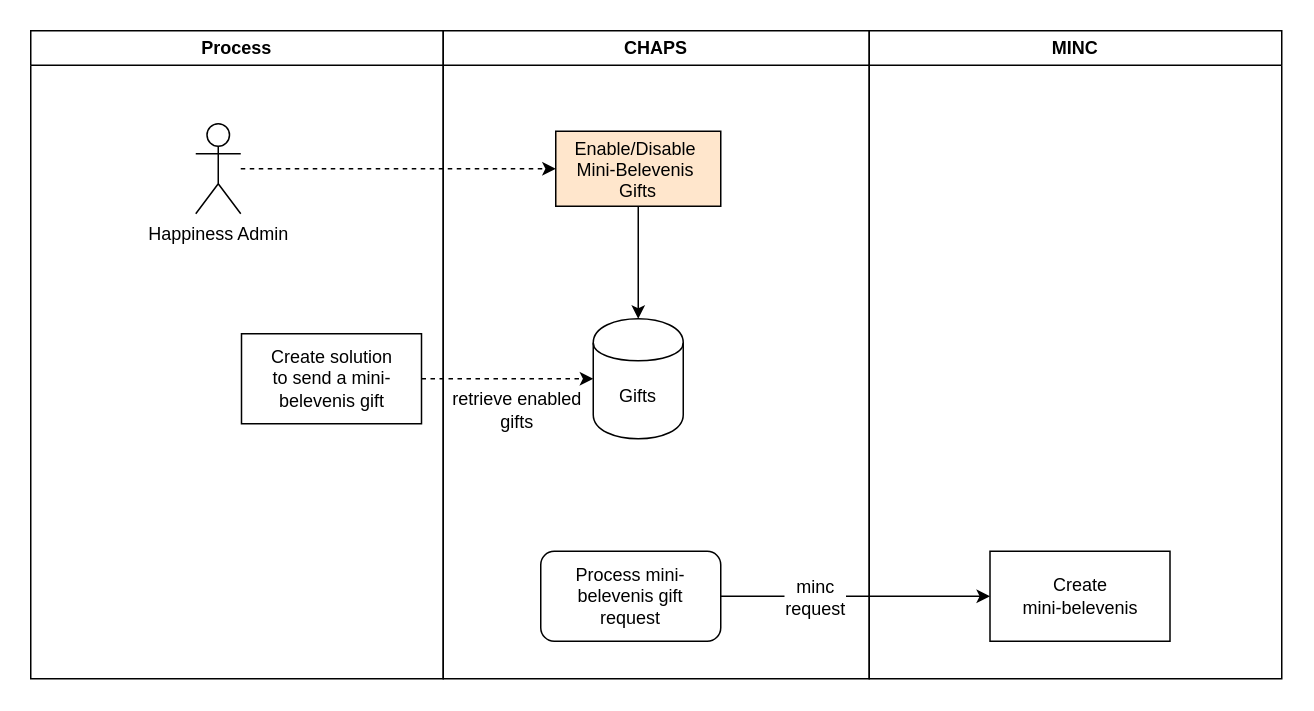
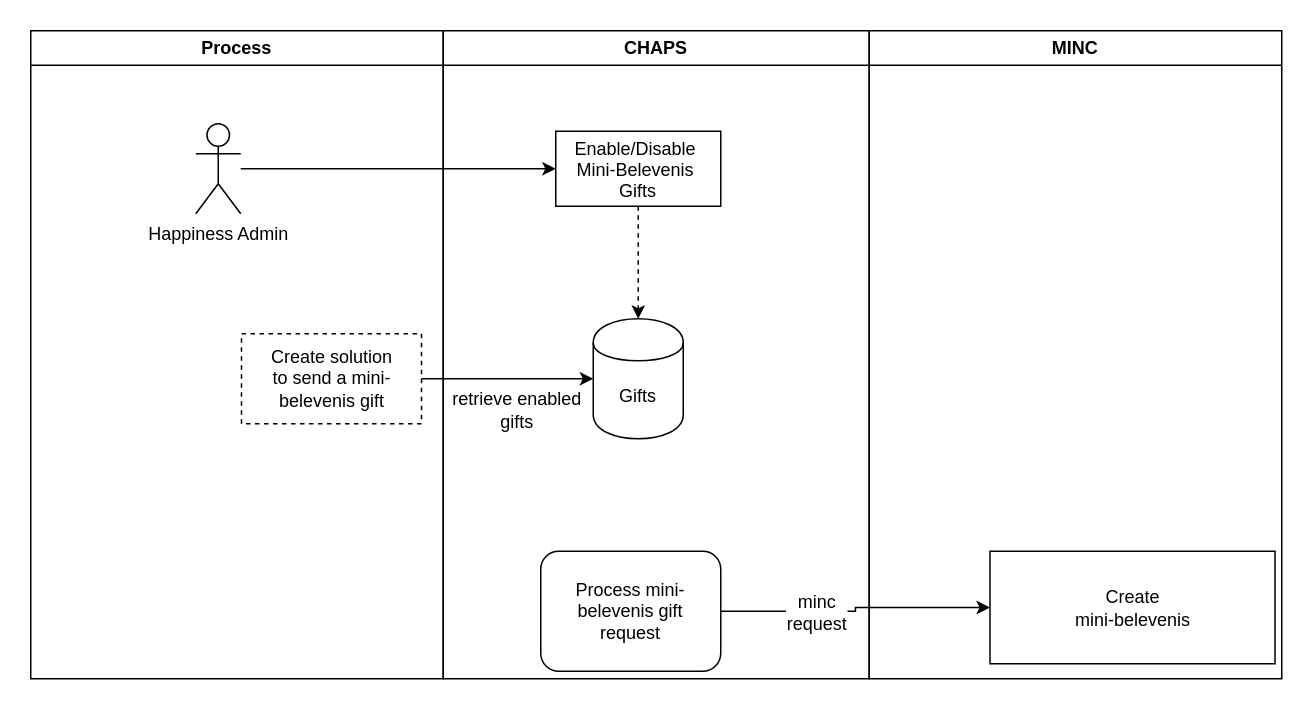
  <mxCell id="0" />
  <mxCell id="1" parent="0" />
  <mxCell id="2" value="Process" style="swimlane;whiteSpace=wrap" parent="1" vertex="1"><mxGeometry x="20" y="20" width="275" height="432" as="geometry" /></mxCell>
  <mxCell id="3" value="Happiness Admin" style="shape=umlActor;verticalLabelPosition=bottom;labelBackgroundColor=#ffffff;verticalAlign=top;html=1;outlineConnect=0;" vertex="1" parent="2"><mxGeometry x="110" y="62" width="30" height="60" as="geometry" /></mxCell>
- <mxCell id="4" value="Create solution&lt;br&gt;to send a mini-belevenis gift" style="rounded=0;whiteSpace=wrap;html=1;" vertex="1" parent="2"><mxGeometry x="140.5" y="202" width="120" height="60" as="geometry" /></mxCell>
+ <mxCell id="4" value="Create solution&lt;br&gt;to send a mini-belevenis gift" style="rounded=0;whiteSpace=wrap;html=1;dashed=1;" vertex="1" parent="2"><mxGeometry x="140.5" y="202" width="120" height="60" as="geometry" /></mxCell>
  <mxCell id="5" value="CHAPS" style="swimlane;whiteSpace=wrap" parent="1" vertex="1"><mxGeometry x="295" y="20" width="284" height="432" as="geometry" /></mxCell>
  <mxCell id="6" value="" style="endArrow=open;strokeColor=#FF0000;endFill=1;rounded=0" parent="5" edge="1"><mxGeometry relative="1" as="geometry"><mxPoint x="75" y="160" as="sourcePoint" /></mxGeometry></mxCell>
- <mxCell id="7" style="edgeStyle=orthogonalEdgeStyle;rounded=0;orthogonalLoop=1;jettySize=auto;html=1;" edge="1" parent="5" source="8" target="9"><mxGeometry relative="1" as="geometry" /></mxCell>
- <mxCell id="8" value="Enable/Disable &#10;Mini-Belevenis &#10;Gifts" style="fillColor=#ffe6cc;" parent="5" vertex="1"><mxGeometry x="75" y="67" width="110" height="50" as="geometry" /></mxCell>
+ <mxCell id="7" style="edgeStyle=orthogonalEdgeStyle;rounded=0;orthogonalLoop=1;jettySize=auto;html=1;dashed=1;" edge="1" parent="5" source="8" target="9"><mxGeometry relative="1" as="geometry" /></mxCell>
+ <mxCell id="8" value="Enable/Disable &#10;Mini-Belevenis &#10;Gifts" style="" parent="5" vertex="1"><mxGeometry x="75" y="67" width="110" height="50" as="geometry" /></mxCell>
  <mxCell id="9" value="Gifts" style="shape=cylinder;whiteSpace=wrap;html=1;boundedLbl=1;backgroundOutline=1;" vertex="1" parent="5"><mxGeometry x="100" y="192" width="60" height="80" as="geometry" /></mxCell>
- <mxCell id="10" value="Process mini-belevenis gift &lt;br&gt;request" style="rounded=1;whiteSpace=wrap;html=1;" vertex="1" parent="5"><mxGeometry x="65" y="347" width="120" height="60" as="geometry" /></mxCell>
+ <mxCell id="10" value="Process mini-belevenis gift &lt;br&gt;request" style="rounded=1;whiteSpace=wrap;html=1;" vertex="1" parent="5"><mxGeometry x="65" y="347" width="120" height="80" as="geometry" /></mxCell>
  <mxCell id="11" value="MINC" style="swimlane;whiteSpace=wrap" parent="1" vertex="1"><mxGeometry x="579" y="20" width="275" height="432" as="geometry" /></mxCell>
- <mxCell id="12" value="Create &lt;br&gt;mini-belevenis" style="rounded=0;whiteSpace=wrap;html=1;" vertex="1" parent="11"><mxGeometry x="80.5" y="347" width="120" height="60" as="geometry" /></mxCell>
- <mxCell id="13" style="edgeStyle=orthogonalEdgeStyle;rounded=0;orthogonalLoop=1;jettySize=auto;html=1;dashed=1;" edge="1" parent="1" source="3" target="8"><mxGeometry relative="1" as="geometry" /></mxCell>
- <mxCell id="14" style="edgeStyle=orthogonalEdgeStyle;rounded=0;orthogonalLoop=1;jettySize=auto;html=1;dashed=1;" edge="1" parent="1" source="4" target="9"><mxGeometry relative="1" as="geometry" /></mxCell>
+ <mxCell id="12" value="Create &lt;br&gt;mini-belevenis" style="rounded=0;whiteSpace=wrap;html=1;" vertex="1" parent="11"><mxGeometry x="80.5" y="347" width="190" height="75" as="geometry" /></mxCell>
+ <mxCell id="13" style="edgeStyle=orthogonalEdgeStyle;rounded=0;orthogonalLoop=1;jettySize=auto;html=1;" edge="1" parent="1" source="3" target="8"><mxGeometry relative="1" as="geometry" /></mxCell>
+ <mxCell id="14" style="edgeStyle=orthogonalEdgeStyle;rounded=0;orthogonalLoop=1;jettySize=auto;html=1;" edge="1" parent="1" source="4" target="9"><mxGeometry relative="1" as="geometry" /></mxCell>
  <mxCell id="15" value="retrieve enabled&lt;br&gt;gifts" style="text;html=1;align=center;verticalAlign=middle;resizable=0;points=[];;labelBackgroundColor=#ffffff;" vertex="1" connectable="0" parent="14"><mxGeometry x="-0.2" y="-3" relative="1" as="geometry"><mxPoint x="17" y="17" as="offset" /></mxGeometry></mxCell>
  <mxCell id="16" style="edgeStyle=orthogonalEdgeStyle;rounded=0;orthogonalLoop=1;jettySize=auto;html=1;" edge="1" parent="1" source="10" target="12"><mxGeometry relative="1" as="geometry" /></mxCell>
  <mxCell id="17" value="minc&lt;br&gt;request" style="text;html=1;align=center;verticalAlign=middle;resizable=0;points=[];;labelBackgroundColor=#ffffff;" vertex="1" connectable="0" parent="16"><mxGeometry x="-0.386" relative="1" as="geometry"><mxPoint x="7" as="offset" /></mxGeometry></mxCell>
